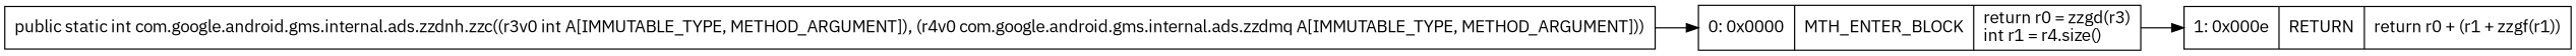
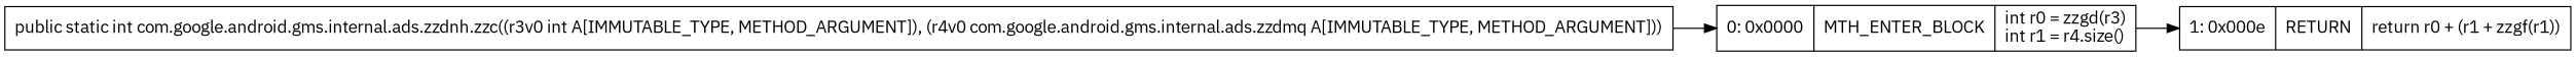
  digraph {
    rankdir=LR
    fontname="IBM Plex Sans"
    node [shape=record fontname="IBM Plex Sans"]
    edge [fontname="IBM Plex Sans"]
-   n1 [label="{0\:\ 0x0000|MTH_ENTER_BLOCK\l|return r0 = zzgd(r3)\lint r1 = r4.size()\l}"]
+   n1 [label="{0\:\ 0x0000|MTH_ENTER_BLOCK\l|int r0 = zzgd(r3)\lint r1 = r4.size()\l}"]
    n2 [label="{1\:\ 0x000e|RETURN\l|return r0 + (r1 + zzgf(r1))\l}"]
    n3 [label="{public static int com.google.android.gms.internal.ads.zzdnh.zzc((r3v0 int A[IMMUTABLE_TYPE, METHOD_ARGUMENT]), (r4v0 com.google.android.gms.internal.ads.zzdmq A[IMMUTABLE_TYPE, METHOD_ARGUMENT])) }"]
    n1 -> n2
    n3 -> n1
  }
